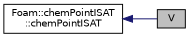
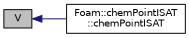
  digraph {
    rankdir=LR
    node [color=black fontname=Helvetica fontsize=10 shape=record]
    n1 [fillcolor=grey75 fontcolor=black height=0.2 label=V style=filled width=0.4]
    n2 [height=0.2 label="Foam::chemPointISAT\l::chemPointISAT" width=0.4]
-   n2 -> n1 [color=midnightblue dir=back fontname=Helvetica fontsize=10 labelfontname=Helvetica labelfontsize=10 style=solid]
+   n1 -> n2 [color=midnightblue dir=back fontname=Helvetica fontsize=10 labelfontname=Helvetica labelfontsize=10 style=solid]
  }
